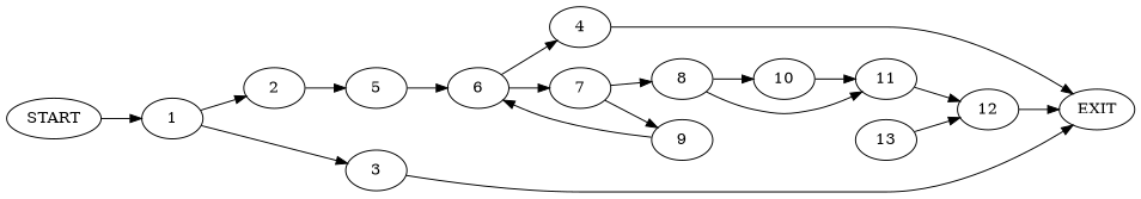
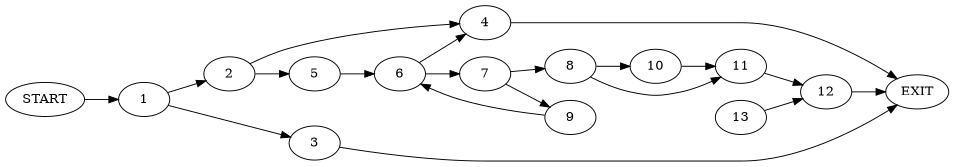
  digraph {
    rankdir=LR
    n1 [label=START]
    1
    2
    3
    n5 [label=EXIT]
    4
    5
    6
    7
    8
    9
    10
    11
    12
    13
    n1 -> 1
    1 -> 2
    1 -> 3
+   2 -> 4
    2 -> 5
    3 -> n5
    4 -> n5
    5 -> 6
    6 -> 4
    6 -> 7
    7 -> 8
    7 -> 9
    8 -> 10
    8 -> 11
    9 -> 6
    10 -> 11
    11 -> 12
    12 -> n5
    13 -> 12
  }
